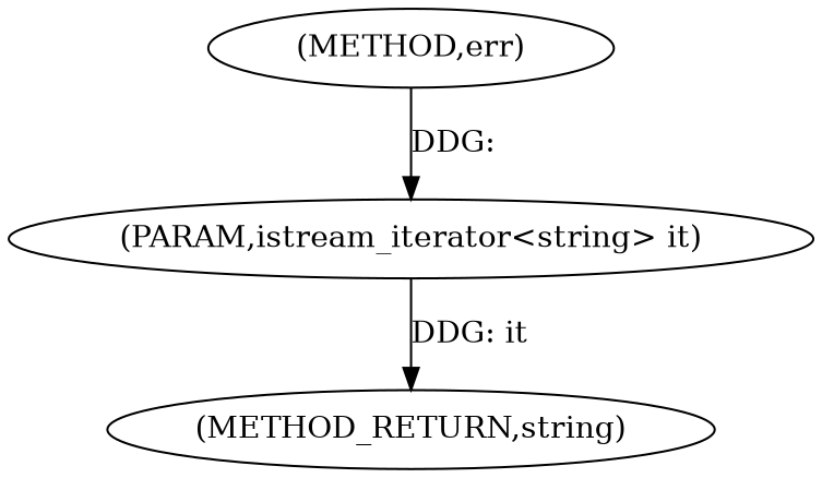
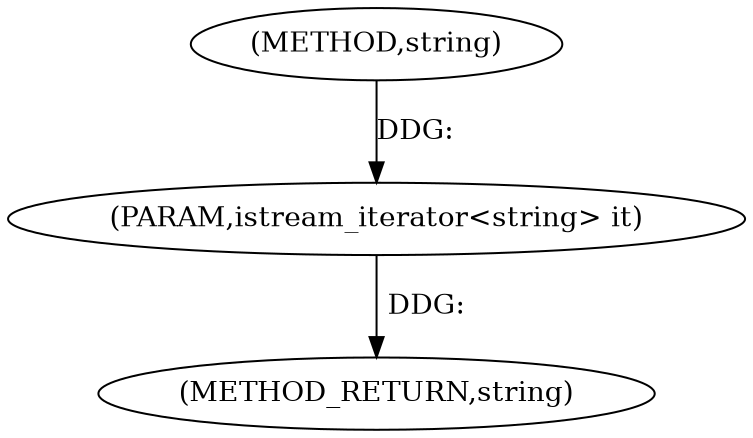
  digraph {
-   n1 [label="(METHOD,err)"]
+   n1 [label="(METHOD,string)"]
    n2 [label="(PARAM,istream_iterator<string> it)"]
    n3 [label="(METHOD_RETURN,string)"]
    n1 -> n2 [label="DDG: "]
-   n2 -> n3 [label="DDG: it"]
+   n2 -> n3 [label="DDG: "]
  }
